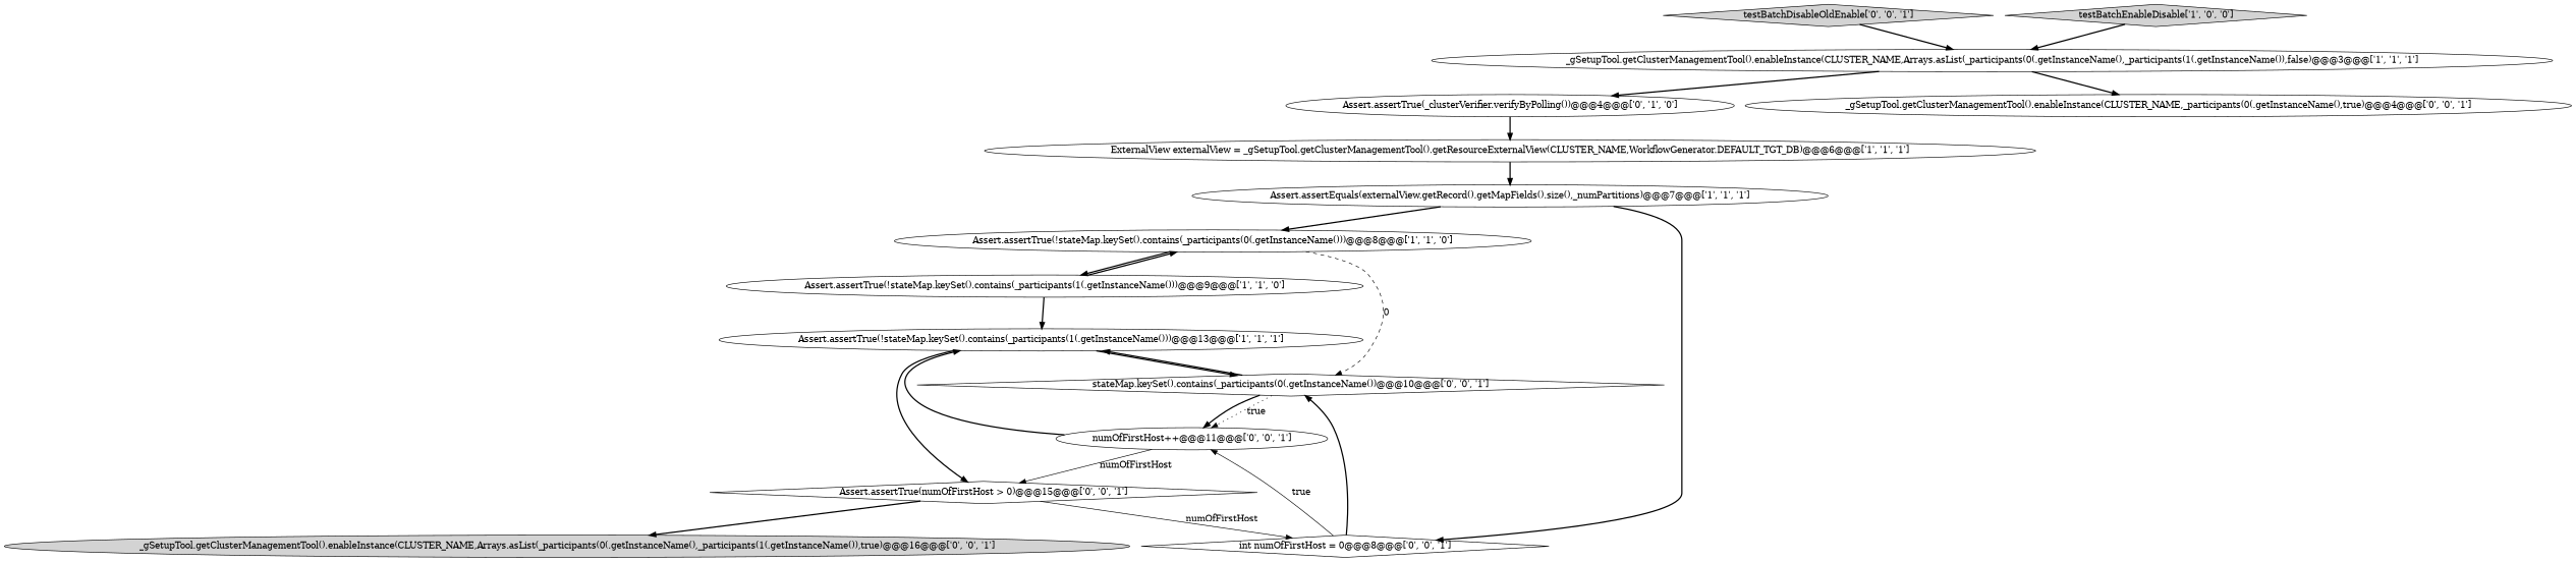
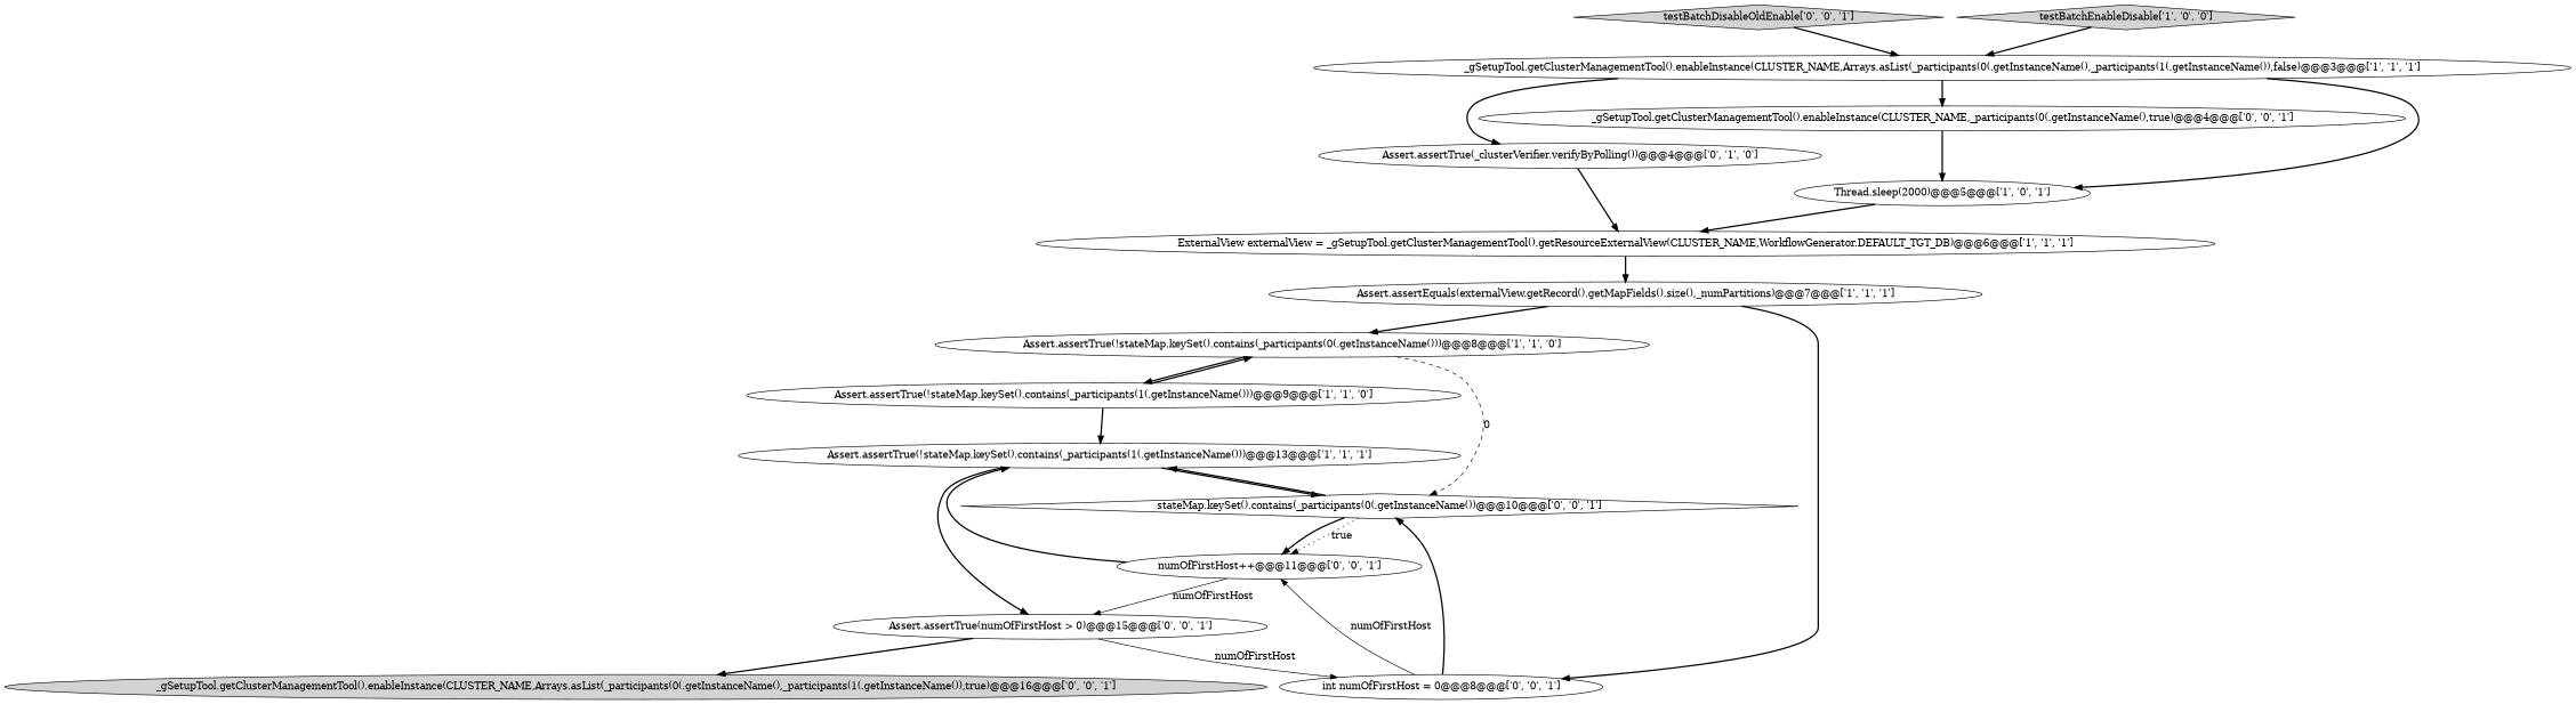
  digraph {
    node [fillcolor=white shape=ellipse style=filled]
    edge [style=bold]
    n1 [label="Assert.assertTrue(!stateMap.keySet().contains(_participants(1(.getInstanceName()))@@@13@@@['1', '1', '1']"]
    n2 [label="stateMap.keySet().contains(_participants(0(.getInstanceName())@@@10@@@['0', '0', '1']" shape=diamond]
-   n3 [label="Assert.assertTrue(numOfFirstHost > 0)@@@15@@@['0', '0', '1']" shape=diamond]
+   n3 [label="Assert.assertTrue(numOfFirstHost > 0)@@@15@@@['0', '0', '1']"]
    n4 [label="numOfFirstHost++@@@11@@@['0', '0', '1']"]
-   n5 [label="int numOfFirstHost = 0@@@8@@@['0', '0', '1']" shape=diamond]
+   n5 [label="int numOfFirstHost = 0@@@8@@@['0', '0', '1']"]
    n6 [fillcolor=lightgray label="_gSetupTool.getClusterManagementTool().enableInstance(CLUSTER_NAME,Arrays.asList(_participants(0(.getInstanceName(),_participants(1(.getInstanceName()),true)@@@16@@@['0', '0', '1']"]
    n7 [label="_gSetupTool.getClusterManagementTool().enableInstance(CLUSTER_NAME,Arrays.asList(_participants(0(.getInstanceName(),_participants(1(.getInstanceName()),false)@@@3@@@['1', '1', '1']"]
    n8 [label="Assert.assertTrue(_clusterVerifier.verifyByPolling())@@@4@@@['0', '1', '0']"]
    n9 [label="_gSetupTool.getClusterManagementTool().enableInstance(CLUSTER_NAME,_participants(0(.getInstanceName(),true)@@@4@@@['0', '0', '1']"]
+   n10 [label="Thread.sleep(2000)@@@5@@@['1', '0', '1']"]
    n11 [label="Assert.assertTrue(!stateMap.keySet().contains(_participants(1(.getInstanceName()))@@@9@@@['1', '1', '0']"]
    n12 [label="Assert.assertTrue(!stateMap.keySet().contains(_participants(0(.getInstanceName()))@@@8@@@['1', '1', '0']"]
    n13 [label="ExternalView externalView = _gSetupTool.getClusterManagementTool().getResourceExternalView(CLUSTER_NAME,WorkflowGenerator.DEFAULT_TGT_DB)@@@6@@@['1', '1', '1']"]
    n14 [label="Assert.assertEquals(externalView.getRecord().getMapFields().size(),_numPartitions)@@@7@@@['1', '1', '1']"]
    n15 [fillcolor=lightgray label="testBatchDisableOldEnable['0', '0', '1']" shape=diamond]
    n16 [fillcolor=lightgray label="testBatchEnableDisable['1', '0', '0']" shape=diamond]
    n1 -> n2
    n1 -> n3
    n2 -> n1
    n2 -> n4 [label=true style=dotted]
    n2 -> n4
    n3 -> n5 [label=numOfFirstHost style=solid]
    n3 -> n6
    n4 -> n1
    n4 -> n3 [label=numOfFirstHost style=solid]
    n5 -> n2
-   n5 -> n4 [label=true style=solid]
+   n5 -> n4 [label=numOfFirstHost style=solid]
    n7 -> n8
    n7 -> n9
+   n7 -> n10
    n8 -> n13
+   n9 -> n10
+   n10 -> n13
    n11 -> n1
    n11 -> n12
    n12 -> n2 [label=0 style=dashed]
    n12 -> n11
    n13 -> n14
    n14 -> n5
    n14 -> n12
    n15 -> n7
    n16 -> n7
  }
